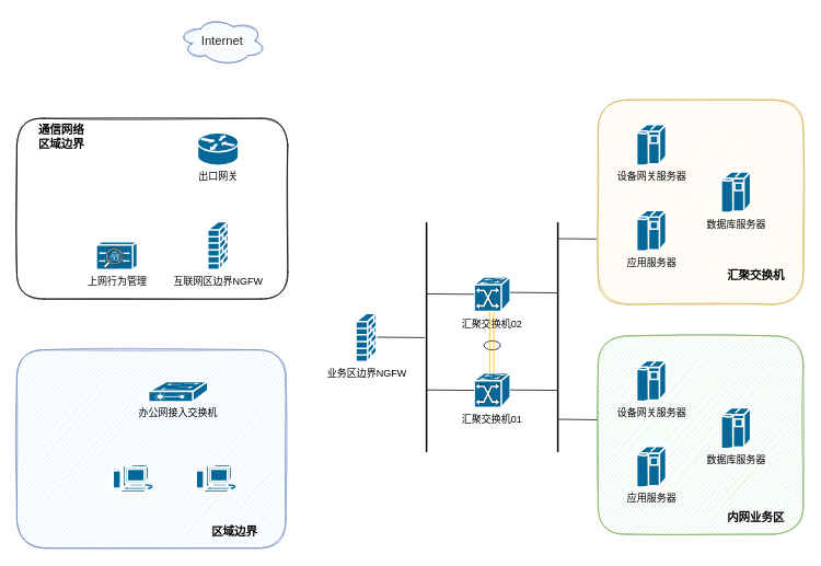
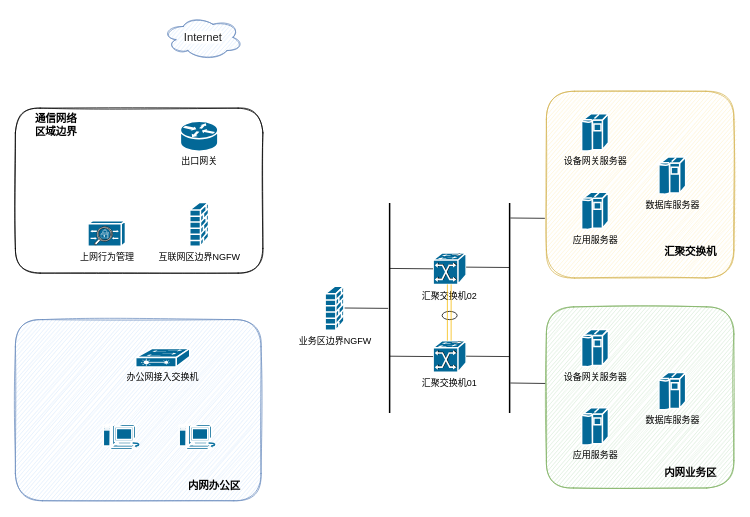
  <mxCell id="0" />
  <mxCell id="1" parent="0" />
  <mxCell id="2" value="" style="rounded=1;whiteSpace=wrap;html=1;sketch=1;fillColor=#dae8fc;strokeColor=#6c8ebf;shadow=0;" vertex="1" parent="1"><mxGeometry x="20" y="425.5" width="327.53" height="241.5" as="geometry" /></mxCell>
  <mxCell id="3" value="" style="rounded=1;whiteSpace=wrap;html=1;sketch=1;shadow=0;" vertex="1" parent="1"><mxGeometry x="20" y="143.5" width="330" height="220" as="geometry" /></mxCell>
  <mxCell id="4" value="出口网关" style="shape=mxgraph.cisco.routers.router;html=1;pointerEvents=1;dashed=0;fillColor=#036897;strokeColor=#ffffff;strokeWidth=2;verticalLabelPosition=bottom;verticalAlign=top;align=center;outlineConnect=0;" vertex="1" parent="1"><mxGeometry x="240" y="161" width="50" height="40" as="geometry" /></mxCell>
  <mxCell id="5" value="上网行为管理" style="shape=mxgraph.cisco.misc.acs;html=1;pointerEvents=1;dashed=0;fillColor=#036897;strokeColor=#ffffff;strokeWidth=2;verticalLabelPosition=bottom;verticalAlign=top;align=center;outlineConnect=0;" vertex="1" parent="1"><mxGeometry x="116.75" y="293.75" width="50" height="34" as="geometry" /></mxCell>
  <mxCell id="6" value="&lt;span style=&quot;color: rgb(34, 34, 34); font-family: Arial, sans-serif; font-size: 15px; text-align: start; background-color: rgb(255, 255, 255);&quot;&gt;Internet&lt;/span&gt;" style="ellipse;shape=cloud;whiteSpace=wrap;html=1;shadow=0;sketch=1;fontSize=15;strokeColor=#6c8ebf;fillColor=#dae8fc;" vertex="1" parent="1"><mxGeometry x="217" y="20" width="106.5" height="58.5" as="geometry" /></mxCell>
  <mxCell id="7" value="" style="rounded=1;whiteSpace=wrap;html=1;sketch=1;fillColor=#d5e8d4;strokeColor=#82b366;shadow=0;" vertex="1" parent="1"><mxGeometry x="728" y="408.5" width="250" height="241.5" as="geometry" /></mxCell>
  <mxCell id="8" value="内网业务区" style="text;html=1;strokeColor=none;fillColor=none;align=center;verticalAlign=middle;whiteSpace=wrap;rounded=0;sketch=1;fontColor=#000000;fontSize=14;fontStyle=1" vertex="1" parent="1"><mxGeometry x="878" y="615" width="85" height="30" as="geometry" /></mxCell>
  <mxCell id="9" value="" style="endArrow=none;html=1;rounded=0;strokeWidth=2;" edge="1" parent="1"><mxGeometry width="50" height="50" relative="1" as="geometry"><mxPoint x="679" y="550" as="sourcePoint" /><mxPoint x="679" y="270" as="targetPoint" /></mxGeometry></mxCell>
  <mxCell id="10" value="应用服务器" style="shape=mxgraph.cisco.computers_and_peripherals.ibm_mainframe;sketch=0;html=1;pointerEvents=1;dashed=0;fillColor=#036897;strokeColor=#ffffff;strokeWidth=2;verticalLabelPosition=bottom;verticalAlign=top;align=center;outlineConnect=0;shadow=0;fontSize=12;" vertex="1" parent="1"><mxGeometry x="775" y="543" width="35.71" height="50" as="geometry" /></mxCell>
  <mxCell id="11" value="设备网关服务器" style="shape=mxgraph.cisco.computers_and_peripherals.ibm_mainframe;sketch=0;html=1;pointerEvents=1;dashed=0;fillColor=#036897;strokeColor=#ffffff;strokeWidth=2;verticalLabelPosition=bottom;verticalAlign=top;align=center;outlineConnect=0;shadow=0;fontSize=12;" vertex="1" parent="1"><mxGeometry x="775" y="438.5" width="35.71" height="50" as="geometry" /></mxCell>
  <mxCell id="12" value="数据库服务器" style="shape=mxgraph.cisco.computers_and_peripherals.ibm_mainframe;sketch=0;html=1;pointerEvents=1;dashed=0;fillColor=#036897;strokeColor=#ffffff;strokeWidth=2;verticalLabelPosition=bottom;verticalAlign=top;align=center;outlineConnect=0;shadow=0;fontSize=12;" vertex="1" parent="1"><mxGeometry x="878" y="496" width="35.71" height="50" as="geometry" /></mxCell>
  <mxCell id="13" value="" style="shape=mxgraph.cisco.computers_and_peripherals.macintosh;sketch=0;html=1;pointerEvents=1;dashed=0;fillColor=#036897;strokeColor=#ffffff;strokeWidth=2;verticalLabelPosition=bottom;verticalAlign=top;align=center;outlineConnect=0;shadow=0;fontSize=12;" vertex="1" parent="1"><mxGeometry x="136.96" y="565" width="51.82" height="33.5" as="geometry" /></mxCell>
- <mxCell id="14" value="区域边界" style="text;html=1;strokeColor=none;fillColor=none;align=center;verticalAlign=middle;whiteSpace=wrap;rounded=0;sketch=1;fontColor=#000000;fontSize=14;fontStyle=1" vertex="1" parent="1"><mxGeometry x="240" y="632" width="91" height="30" as="geometry" /></mxCell>
+ <mxCell id="14" value="内网办公区" style="text;html=1;strokeColor=none;fillColor=none;align=center;verticalAlign=middle;whiteSpace=wrap;rounded=0;sketch=1;fontColor=#000000;fontSize=14;fontStyle=1" vertex="1" parent="1"><mxGeometry x="240" y="632" width="91" height="30" as="geometry" /></mxCell>
  <mxCell id="15" value="" style="shape=mxgraph.cisco.computers_and_peripherals.macintosh;sketch=0;html=1;pointerEvents=1;dashed=0;fillColor=#036897;strokeColor=#ffffff;strokeWidth=2;verticalLabelPosition=bottom;verticalAlign=top;align=center;outlineConnect=0;shadow=0;fontSize=12;" vertex="1" parent="1"><mxGeometry x="238.18" y="565" width="51.82" height="33.5" as="geometry" /></mxCell>
  <mxCell id="16" value="业务区边界NGFW" style="shape=mxgraph.cisco.security.firewall;html=1;pointerEvents=1;dashed=0;fillColor=#036897;strokeColor=#ffffff;strokeWidth=2;verticalLabelPosition=bottom;verticalAlign=top;align=center;outlineConnect=0;" vertex="1" parent="1"><mxGeometry x="433" y="381" width="25" height="58.5" as="geometry" /></mxCell>
  <mxCell id="17" value="" style="ellipse;whiteSpace=wrap;html=1;" vertex="1" parent="1"><mxGeometry x="589" y="414.5" width="20" height="11" as="geometry" /></mxCell>
  <mxCell id="18" value="" style="shape=mxgraph.cisco.switches.atm_fast_gigabit_etherswitch;sketch=0;html=1;pointerEvents=1;dashed=0;fillColor=#036897;strokeColor=#ffffff;strokeWidth=2;verticalLabelPosition=bottom;verticalAlign=top;align=center;outlineConnect=0;fontColor=#000000;" vertex="1" parent="1"><mxGeometry x="577" y="453.5" width="44" height="42" as="geometry" /></mxCell>
  <mxCell id="19" value="" style="shape=mxgraph.cisco.switches.atm_fast_gigabit_etherswitch;sketch=0;html=1;pointerEvents=1;dashed=0;fillColor=#036897;strokeColor=#ffffff;strokeWidth=2;verticalLabelPosition=bottom;verticalAlign=top;align=center;outlineConnect=0;fontColor=#000000;" vertex="1" parent="1"><mxGeometry x="577" y="336.5" width="44" height="42" as="geometry" /></mxCell>
  <mxCell id="20" value="汇聚交换机01" style="text;html=1;strokeColor=none;fillColor=none;align=center;verticalAlign=middle;whiteSpace=wrap;rounded=0;sketch=1;fontColor=#000000;" vertex="1" parent="1"><mxGeometry x="549" y="495.5" width="100" height="30" as="geometry" /></mxCell>
  <mxCell id="21" value="汇聚交换机02" style="text;html=1;strokeColor=none;fillColor=none;align=center;verticalAlign=middle;whiteSpace=wrap;rounded=0;sketch=1;fontColor=#000000;" vertex="1" parent="1"><mxGeometry x="549" y="378.5" width="100" height="30" as="geometry" /></mxCell>
  <mxCell id="22" value="" style="shape=mxgraph.cisco.switches.atm_fast_gigabit_etherswitch;sketch=0;html=1;pointerEvents=1;dashed=0;fillColor=#036897;strokeColor=#ffffff;strokeWidth=2;verticalLabelPosition=bottom;verticalAlign=top;align=center;outlineConnect=0;fontColor=#000000;" vertex="1" parent="1"><mxGeometry x="577" y="336.5" width="44" height="42" as="geometry" /></mxCell>
  <mxCell id="23" value="" style="endArrow=none;html=1;rounded=0;exitX=0.5;exitY=0;exitDx=0;exitDy=0;exitPerimeter=0;entryX=0.5;entryY=0;entryDx=0;entryDy=0;strokeColor=#F5B800;" edge="1" parent="1"><mxGeometry width="50" height="50" relative="1" as="geometry"><mxPoint x="596" y="453.5" as="sourcePoint" /><mxPoint x="596" y="378.5" as="targetPoint" /></mxGeometry></mxCell>
  <mxCell id="24" value="" style="endArrow=none;html=1;rounded=0;exitX=0.5;exitY=0;exitDx=0;exitDy=0;exitPerimeter=0;entryX=0.5;entryY=0;entryDx=0;entryDy=0;strokeColor=#F5B800;" edge="1" parent="1"><mxGeometry width="50" height="50" relative="1" as="geometry"><mxPoint x="601" y="453.5" as="sourcePoint" /><mxPoint x="601" y="378.5" as="targetPoint" /></mxGeometry></mxCell>
  <mxCell id="25" value="互联网区边界NGFW" style="shape=mxgraph.cisco.security.firewall;html=1;pointerEvents=1;dashed=0;fillColor=#036897;strokeColor=#ffffff;strokeWidth=2;verticalLabelPosition=bottom;verticalAlign=top;align=center;outlineConnect=0;" vertex="1" parent="1"><mxGeometry x="252.5" y="269.25" width="25" height="58.5" as="geometry" /></mxCell>
  <mxCell id="26" value="" style="endArrow=none;html=1;rounded=0;" edge="1" parent="1"><mxGeometry width="50" height="50" relative="1" as="geometry"><mxPoint x="621" y="355.5" as="sourcePoint" /><mxPoint x="679" y="356" as="targetPoint" /></mxGeometry></mxCell>
  <mxCell id="27" value="" style="endArrow=none;html=1;rounded=0;" edge="1" parent="1"><mxGeometry width="50" height="50" relative="1" as="geometry"><mxPoint x="621" y="474.25" as="sourcePoint" /><mxPoint x="679" y="474.75" as="targetPoint" /></mxGeometry></mxCell>
  <mxCell id="28" value="" style="endArrow=none;html=1;rounded=0;strokeWidth=2;" edge="1" parent="1"><mxGeometry width="50" height="50" relative="1" as="geometry"><mxPoint x="519" y="550" as="sourcePoint" /><mxPoint x="519" y="270" as="targetPoint" /></mxGeometry></mxCell>
  <mxCell id="29" value="" style="endArrow=none;html=1;rounded=0;" edge="1" parent="1"><mxGeometry width="50" height="50" relative="1" as="geometry"><mxPoint x="519" y="357.25" as="sourcePoint" /><mxPoint x="577" y="357.75" as="targetPoint" /></mxGeometry></mxCell>
  <mxCell id="30" value="" style="endArrow=none;html=1;rounded=0;" edge="1" parent="1"><mxGeometry width="50" height="50" relative="1" as="geometry"><mxPoint x="519" y="474.25" as="sourcePoint" /><mxPoint x="577" y="474.75" as="targetPoint" /></mxGeometry></mxCell>
  <mxCell id="31" value="" style="endArrow=none;html=1;rounded=0;" edge="1" parent="1"><mxGeometry width="50" height="50" relative="1" as="geometry"><mxPoint x="459" y="410" as="sourcePoint" /><mxPoint x="517" y="410.5" as="targetPoint" /></mxGeometry></mxCell>
  <mxCell id="32" value="" style="rounded=1;whiteSpace=wrap;html=1;sketch=1;fillColor=#fff2cc;strokeColor=#d6b656;shadow=0;" vertex="1" parent="1"><mxGeometry x="728" y="121" width="250" height="249" as="geometry" /></mxCell>
  <mxCell id="33" value="汇聚交换机" style="text;html=1;strokeColor=none;fillColor=none;align=center;verticalAlign=middle;whiteSpace=wrap;rounded=0;sketch=1;fontColor=#000000;fontSize=14;fontStyle=1" vertex="1" parent="1"><mxGeometry x="878" y="320" width="85" height="30" as="geometry" /></mxCell>
  <mxCell id="34" value="应用服务器" style="shape=mxgraph.cisco.computers_and_peripherals.ibm_mainframe;sketch=0;html=1;pointerEvents=1;dashed=0;fillColor=#036897;strokeColor=#ffffff;strokeWidth=2;verticalLabelPosition=bottom;verticalAlign=top;align=center;outlineConnect=0;shadow=0;fontSize=12;" vertex="1" parent="1"><mxGeometry x="775" y="255.5" width="35.71" height="50" as="geometry" /></mxCell>
  <mxCell id="35" value="设备网关服务器" style="shape=mxgraph.cisco.computers_and_peripherals.ibm_mainframe;sketch=0;html=1;pointerEvents=1;dashed=0;fillColor=#036897;strokeColor=#ffffff;strokeWidth=2;verticalLabelPosition=bottom;verticalAlign=top;align=center;outlineConnect=0;shadow=0;fontSize=12;" vertex="1" parent="1"><mxGeometry x="775" y="151" width="35.71" height="50" as="geometry" /></mxCell>
  <mxCell id="36" value="数据库服务器" style="shape=mxgraph.cisco.computers_and_peripherals.ibm_mainframe;sketch=0;html=1;pointerEvents=1;dashed=0;fillColor=#036897;strokeColor=#ffffff;strokeWidth=2;verticalLabelPosition=bottom;verticalAlign=top;align=center;outlineConnect=0;shadow=0;fontSize=12;" vertex="1" parent="1"><mxGeometry x="878" y="208.5" width="35.71" height="50" as="geometry" /></mxCell>
  <mxCell id="37" value="" style="endArrow=none;html=1;rounded=0;entryX=-0.01;entryY=0.169;entryDx=0;entryDy=0;entryPerimeter=0;" edge="1" parent="1"><mxGeometry width="50" height="50" relative="1" as="geometry"><mxPoint x="680" y="510" as="sourcePoint" /><mxPoint x="726.5" y="510.63" as="targetPoint" /></mxGeometry></mxCell>
  <mxCell id="38" value="" style="endArrow=none;html=1;rounded=0;entryX=-0.01;entryY=0.169;entryDx=0;entryDy=0;entryPerimeter=0;" edge="1" parent="1"><mxGeometry width="50" height="50" relative="1" as="geometry"><mxPoint x="680" y="290" as="sourcePoint" /><mxPoint x="726" y="290.42" as="targetPoint" /></mxGeometry></mxCell>
  <mxCell id="39" value="通信网络&lt;br&gt;区域边界" style="text;html=1;strokeColor=none;fillColor=none;align=center;verticalAlign=middle;whiteSpace=wrap;rounded=0;sketch=1;fontColor=#000000;fontSize=14;fontStyle=1" vertex="1" parent="1"><mxGeometry x="31.75" y="151" width="85" height="30" as="geometry" /></mxCell>
  <mxCell id="40" value="办公网接入交换机" style="shape=mxgraph.cisco.switches.layer_2_remote_switch;sketch=0;html=1;pointerEvents=1;dashed=0;fillColor=#036897;strokeColor=#ffffff;strokeWidth=2;verticalLabelPosition=bottom;verticalAlign=top;align=center;outlineConnect=0;" vertex="1" parent="1"><mxGeometry x="180.47" y="464" width="72.03" height="24.5" as="geometry" /></mxCell>
